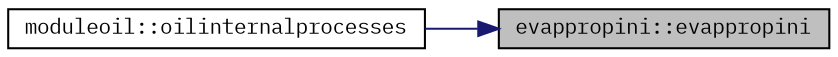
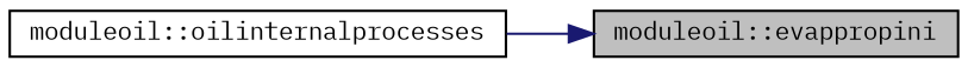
  digraph {
    rankdir=RL
    fontname="IBM Plex Mono"
    node [color=black fontname="IBM Plex Mono" fontsize=10 shape=record style=filled]
-   n1 [fillcolor=grey75 fontcolor=black height=0.2 label="evappropini::evappropini" width=0.4]
+   n1 [fillcolor=grey75 fontcolor=black height=0.2 label="moduleoil::evappropini" width=0.4]
    n2 [fillcolor=white height=0.2 label="moduleoil::oilinternalprocesses" width=0.4]
    n1 -> n2 [color=midnightblue dir=back fontname="IBM Plex Mono" fontsize=10 labelfontname=Helvetica labelfontsize=10 style=solid]
  }
